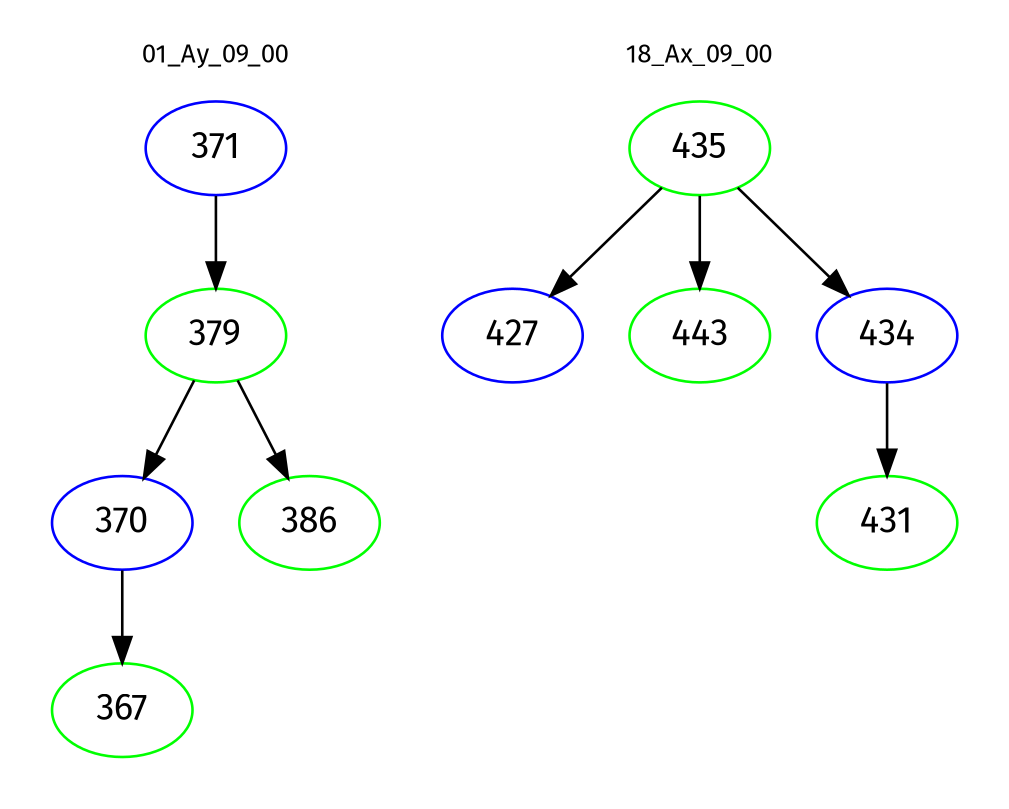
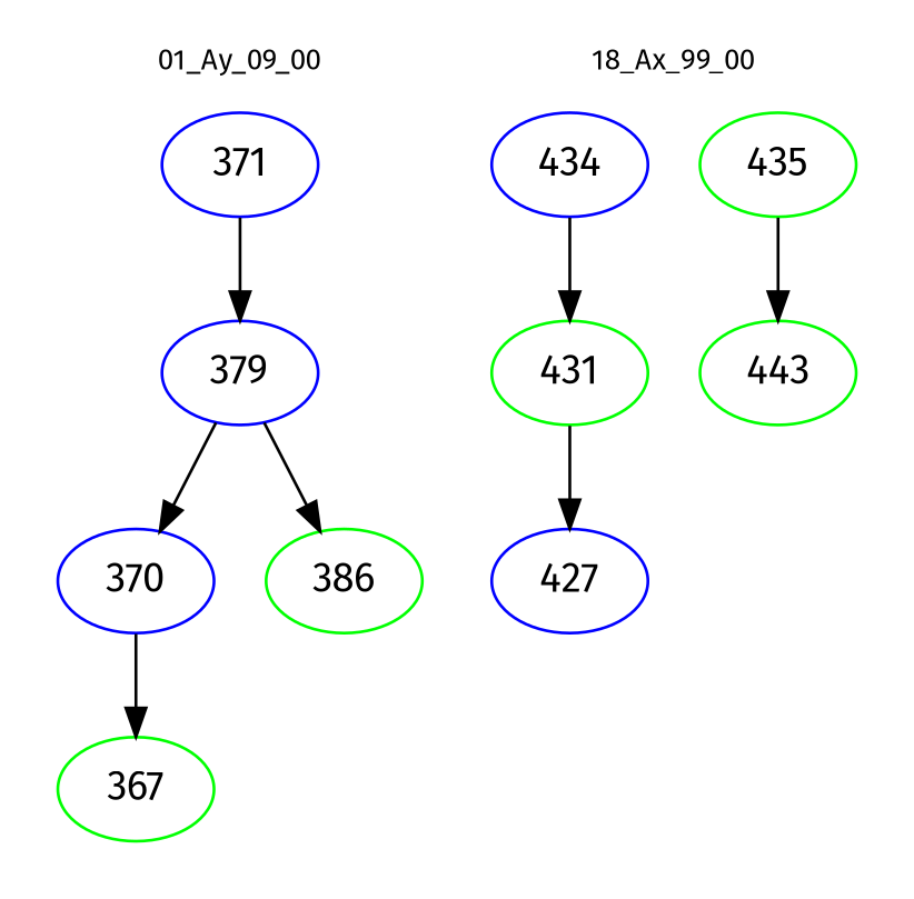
  digraph {
    fontname="Fira Sans"
    node [color=blue fontname="Fira Sans"]
    edge [color=black fontname="Fira Sans"]
-   n1 [color=green label=379]
+   n1 [label=379]
    n2 [label=370]
    n3 [color=green label=386]
    n4 [label=371]
    n5 [color=green label=367]
    n6 [color=green label=435]
    n7 [label=427]
    n8 [color=green label=443]
    n9 [label=434]
    n10 [color=green label=431]
    subgraph cluster_1 {
      color=white
      fontsize=10
      label="01_Ay_09_00"
      n1
      n2
      n3
      n4
      n5
    }
    subgraph cluster_2 {
      color=white
      fontsize=10
-     label="18_Ax_09_00"
+     label="18_Ax_99_00"
      n6
      n7
      n8
      n9
      n10
    }
    n1 -> n2
    n1 -> n3
    n2 -> n5
    n4 -> n1
-   n6 -> n7
+   n10 -> n7
    n6 -> n8
-   n6 -> n9
    n9 -> n10
  }
